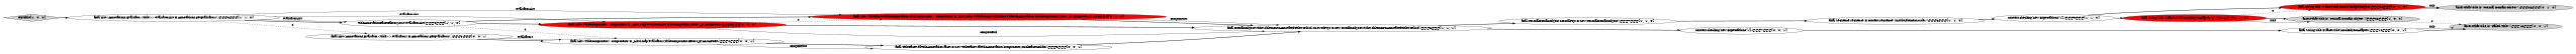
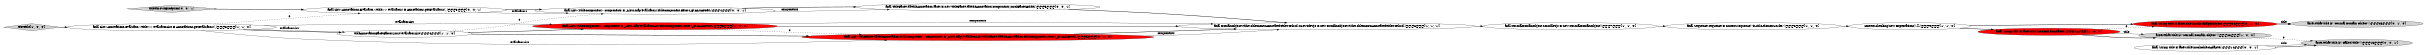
  digraph {
    rankdir=LR
    node [fillcolor=white shape=ellipse style=filled]
    edge [style=bold]
    n1 [label="TitleAnnotationFacetFactory.sort(evaluatorList)@@@4@@@['1', '1', '0']"]
    n2 [fillcolor=red label="final List<TitleFacetViaTitleAnnotation.TitleComponent> components = _Lists.map(evaluatorList,TitleFacetViaTitleAnnotation.TitleComponent.FROM_EVALUATORS)@@@5@@@['0', '1', '0']"]
    n3 [label="final List<TitleComponent> components = _Lists.map(evaluators,TitleComponent.FROM_EVALUATORS)@@@4@@@['0', '0', '1']"]
    n4 [fillcolor=red label="final List<TitleComponent> components = _Lists.map(evaluatorList,TitleComponent.FROM_EVALUATORS)@@@5@@@['1', '0', '0']"]
    n5 [label="final DomainObjectWithProblemInItsAnnotatedTitleMethod screwedPojo = new DomainObjectWithProblemInItsAnnotatedTitleMethod()@@@6@@@['1', '1', '1']"]
    n6 [label="final TitleFacetViaTitleAnnotation facet = new TitleFacetViaTitleAnnotation(components,mockFacetHolder)@@@5@@@['0', '0', '1']"]
    n7 [fillcolor=red label="final String title = facet.title(mockObjectAdapter)@@@22@@@['1', '0', '0']"]
    n8 [fillcolor=lightgray label="assertThat(title,is(\"Normal Domain Object\"))@@@23@@@['1', '0', '0']"]
    n9 [fillcolor=red label="final String title = facet.title(mockManagedObject)@@@24@@@['0', '1', '0']"]
    n10 [fillcolor=lightgray label="assertThat(title,is(\"Failed Title\"))@@@15@@@['0', '0', '1']"]
    n11 [fillcolor=lightgray label="assertThat(title,is(\"Normal Domain Object\"))@@@25@@@['0', '1', '0']"]
    n12 [label="final Sequence sequence = context.sequence(\"in-title-element-order\")@@@8@@@['1', '1', '0']"]
    n13 [label="context.checking(new Expectations(){})@@@9@@@['1', '1', '0']"]
    n14 [label="final List<Annotations.Evaluator<Title>> evaluatorList = Annotations.getEvaluators(,)@@@3@@@['1', '1', '0']"]
    n15 [label="final List<Annotations.Evaluator<Title>> evaluators = Annotations.getEvaluators(,)@@@3@@@['0', '0', '1']"]
    n16 [label="final NormalDomainObject normalPojo = new NormalDomainObject()@@@7@@@['1', '1', '0']"]
-   n17 [label="context.checking(new Expectations(){})@@@7@@@['0', '0', '1']"]
    n18 [label="final String title = facet.title(mockObjectAdapter)@@@14@@@['0', '0', '1']"]
+   n19 [fillcolor=lightgray label="titleThrowsException['0', '0', '1']" shape=diamond]
    n20 [fillcolor=lightgray label="testTitle['1', '0', '0']" shape=diamond]
    n1 -> n2
    n1 -> n3 [label=0 style=dashed]
    n1 -> n4
    n2 -> n5
    n2 -> n5 [label=components style=solid]
    n3 -> n6
    n3 -> n6 [label=components style=solid]
    n4 -> n2 [label=0 style=dashed]
    n4 -> n5 [label=components style=solid]
    n4 -> n5
    n5 -> n16
-   n5 -> n17
    n6 -> n5
    n7 -> n8
    n7 -> n8 [label=title style=solid]
    n7 -> n9 [label=0 style=dashed]
    n8 -> n10 [label=0 style=dashed]
    n9 -> n11 [label=title style=solid]
    n9 -> n11
    n12 -> n13
    n13 -> n7
    n13 -> n9
    n14 -> n1
    n14 -> n1 [label=evaluatorList style=solid]
    n14 -> n2 [label=evaluatorList style=solid]
    n14 -> n4 [label=evaluatorList style=solid]
    n14 -> n15 [label=0 style=dashed]
    n15 -> n3
    n15 -> n3 [label=evaluators style=solid]
    n16 -> n12
-   n17 -> n18
    n18 -> n10
    n18 -> n10 [label=title style=solid]
+   n19 -> n15
    n20 -> n14
  }
